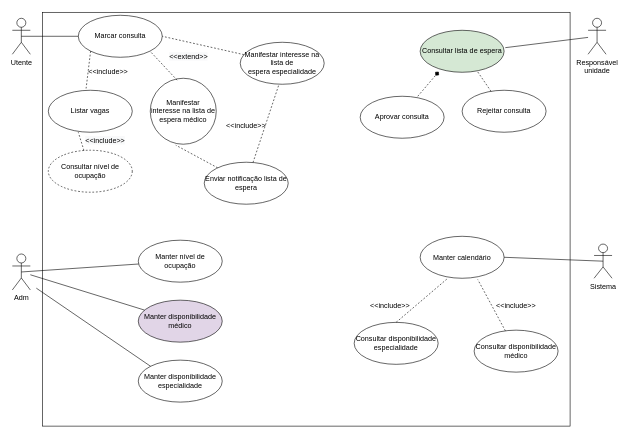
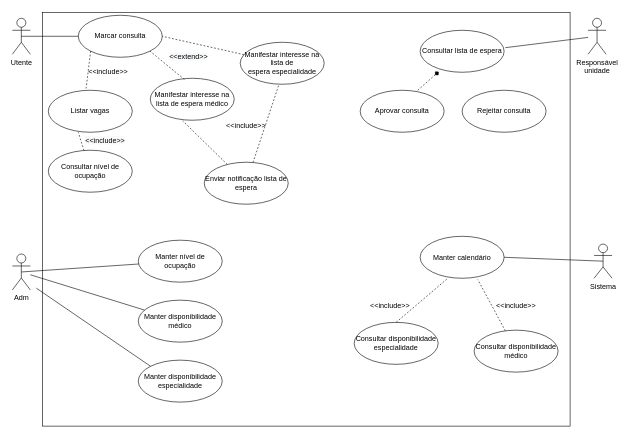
  <mxCell id="0" />
  <mxCell id="1" parent="0" />
  <mxCell id="2" value="" style="rounded=0;whiteSpace=wrap;html=1;" vertex="1" parent="1"><mxGeometry x="70" y="20" width="880" height="690" as="geometry" /></mxCell>
  <mxCell id="3" value="Utente" style="shape=umlActor;verticalLabelPosition=bottom;verticalAlign=top;html=1;outlineConnect=0;" vertex="1" parent="1"><mxGeometry x="20" y="30" width="30" height="60" as="geometry" /></mxCell>
  <mxCell id="4" value="Adm" style="shape=umlActor;verticalLabelPosition=bottom;verticalAlign=top;html=1;outlineConnect=0;" vertex="1" parent="1"><mxGeometry x="20" y="423" width="30" height="60" as="geometry" /></mxCell>
  <mxCell id="5" value="Responsável&lt;br&gt;unidade" style="shape=umlActor;verticalLabelPosition=bottom;verticalAlign=top;html=1;outlineConnect=0;" vertex="1" parent="1"><mxGeometry x="980" y="30" width="30" height="60" as="geometry" /></mxCell>
  <mxCell id="6" value="Sistema" style="shape=umlActor;verticalLabelPosition=bottom;verticalAlign=top;html=1;outlineConnect=0;" vertex="1" parent="1"><mxGeometry x="990" y="406.5" width="30" height="57" as="geometry" /></mxCell>
  <mxCell id="7" value="Marcar consulta" style="ellipse;whiteSpace=wrap;html=1;" vertex="1" parent="1"><mxGeometry x="130" y="25" width="140" height="70" as="geometry" /></mxCell>
- <mxCell id="8" value="Manifestar interesse na lista de espera médico" style="ellipse;whiteSpace=wrap;html=1;" vertex="1" parent="1"><mxGeometry x="250" y="130" width="110" height="110" as="geometry" /></mxCell>
+ <mxCell id="8" value="Manifestar interesse na lista de espera médico" style="ellipse;whiteSpace=wrap;html=1;" vertex="1" parent="1"><mxGeometry x="250" y="130" width="140" height="70" as="geometry" /></mxCell>
  <mxCell id="9" value="Manifestar interesse na lista de espera&amp;nbsp;especialidade" style="ellipse;whiteSpace=wrap;html=1;" vertex="1" parent="1"><mxGeometry x="400" y="70" width="140" height="70" as="geometry" /></mxCell>
  <mxCell id="10" value="" style="endArrow=none;dashed=1;html=1;strokeColor=#000000;entryX=1;entryY=1;entryDx=0;entryDy=0;exitX=0.407;exitY=0.029;exitDx=0;exitDy=0;exitPerimeter=0;" edge="1" parent="1" source="8" target="7"><mxGeometry width="50" height="50" relative="1" as="geometry"><mxPoint x="332" y="107" as="sourcePoint" /><mxPoint x="380" y="75" as="targetPoint" /></mxGeometry></mxCell>
  <mxCell id="11" value="" style="endArrow=none;dashed=1;html=1;strokeColor=#000000;entryX=1;entryY=0.5;entryDx=0;entryDy=0;" edge="1" parent="1" source="9" target="7"><mxGeometry width="50" height="50" relative="1" as="geometry"><mxPoint x="530" y="140" as="sourcePoint" /><mxPoint x="407.02" y="75" as="targetPoint" /></mxGeometry></mxCell>
  <mxCell id="12" value="&lt;span style=&quot;color: rgb(0, 0, 0); font-family: helvetica; font-size: 12px; font-style: normal; font-weight: 400; letter-spacing: normal; text-align: center; text-indent: 0px; text-transform: none; word-spacing: 0px; background-color: rgb(248, 249, 250); display: inline; float: none;&quot;&gt;&amp;lt;&amp;lt;extend&amp;gt;&amp;gt;&lt;/span&gt;" style="text;whiteSpace=wrap;html=1;" vertex="1" parent="1"><mxGeometry x="280" y="80" width="90" height="30" as="geometry" /></mxCell>
  <mxCell id="13" value="Listar vagas" style="ellipse;whiteSpace=wrap;html=1;" vertex="1" parent="1"><mxGeometry x="80" y="150" width="140" height="70" as="geometry" /></mxCell>
  <mxCell id="14" value="" style="endArrow=none;dashed=1;html=1;strokeColor=#000000;exitX=0;exitY=1;exitDx=0;exitDy=0;entryX=0.45;entryY=-0.043;entryDx=0;entryDy=0;entryPerimeter=0;" edge="1" parent="1" source="7" target="13"><mxGeometry width="50" height="50" relative="1" as="geometry"><mxPoint x="350" y="160" as="sourcePoint" /><mxPoint x="400" y="110" as="targetPoint" /></mxGeometry></mxCell>
  <mxCell id="15" value="&amp;lt;&amp;lt;include&amp;gt;&amp;gt;" style="text;html=1;strokeColor=none;fillColor=none;align=center;verticalAlign=middle;whiteSpace=wrap;rounded=0;" vertex="1" parent="1"><mxGeometry x="160" y="110" width="40" height="20" as="geometry" /></mxCell>
  <mxCell id="16" value="" style="endArrow=none;dashed=1;html=1;strokeColor=#000000;entryX=0.386;entryY=1.014;entryDx=0;entryDy=0;entryPerimeter=0;" edge="1" parent="1" source="18" target="8"><mxGeometry width="50" height="50" relative="1" as="geometry"><mxPoint x="234" y="240" as="sourcePoint" /><mxPoint x="290" y="170" as="targetPoint" /></mxGeometry></mxCell>
  <mxCell id="17" value="" style="endArrow=none;dashed=1;html=1;strokeColor=#000000;entryX=0.457;entryY=1.029;entryDx=0;entryDy=0;entryPerimeter=0;" edge="1" parent="1" source="18" target="9"><mxGeometry width="50" height="50" relative="1" as="geometry"><mxPoint x="370" y="220" as="sourcePoint" /><mxPoint x="434" y="180" as="targetPoint" /></mxGeometry></mxCell>
  <mxCell id="18" value="Enviar notificação lista de espera" style="ellipse;whiteSpace=wrap;html=1;" vertex="1" parent="1"><mxGeometry x="340" y="270" width="140" height="70" as="geometry" /></mxCell>
  <mxCell id="19" value="&amp;lt;&amp;lt;include&amp;gt;&amp;gt;" style="text;html=1;strokeColor=none;fillColor=none;align=center;verticalAlign=middle;whiteSpace=wrap;rounded=0;" vertex="1" parent="1"><mxGeometry x="390" y="200" width="40" height="20" as="geometry" /></mxCell>
  <mxCell id="20" value="" style="endArrow=none;html=1;strokeColor=#000000;entryX=0;entryY=0.5;entryDx=0;entryDy=0;exitX=0.5;exitY=0.5;exitDx=0;exitDy=0;exitPerimeter=0;" edge="1" parent="1" source="3" target="7"><mxGeometry width="50" height="50" relative="1" as="geometry"><mxPoint x="64" y="85" as="sourcePoint" /><mxPoint x="114" y="35" as="targetPoint" /></mxGeometry></mxCell>
- <mxCell id="21" value="Consultar nível de ocupação" style="ellipse;whiteSpace=wrap;html=1;dashed=1;" vertex="1" parent="1"><mxGeometry x="80" y="250" width="140" height="70" as="geometry" /></mxCell>
+ <mxCell id="21" value="Consultar nível de ocupação" style="ellipse;whiteSpace=wrap;html=1;" vertex="1" parent="1"><mxGeometry x="80" y="250" width="140" height="70" as="geometry" /></mxCell>
  <mxCell id="22" value="" style="endArrow=none;dashed=1;html=1;strokeColor=#000000;entryX=0.357;entryY=1;entryDx=0;entryDy=0;entryPerimeter=0;" edge="1" parent="1" source="21" target="13"><mxGeometry width="50" height="50" relative="1" as="geometry"><mxPoint x="350" y="170" as="sourcePoint" /><mxPoint x="400" y="120" as="targetPoint" /></mxGeometry></mxCell>
  <mxCell id="23" value="Manter nível de ocupação" style="ellipse;whiteSpace=wrap;html=1;" vertex="1" parent="1"><mxGeometry x="230" y="400" width="140" height="70" as="geometry" /></mxCell>
- <mxCell id="24" value="Manter disponibilidade médico" style="ellipse;whiteSpace=wrap;html=1;fillColor=#e1d5e7;" vertex="1" parent="1"><mxGeometry x="230" y="500" width="140" height="70" as="geometry" /></mxCell>
+ <mxCell id="24" value="Manter disponibilidade médico" style="ellipse;whiteSpace=wrap;html=1;" vertex="1" parent="1"><mxGeometry x="230" y="500" width="140" height="70" as="geometry" /></mxCell>
  <mxCell id="25" value="Manter disponibilidade especialidade" style="ellipse;whiteSpace=wrap;html=1;" vertex="1" parent="1"><mxGeometry x="230" y="600" width="140" height="70" as="geometry" /></mxCell>
  <mxCell id="26" value="" style="endArrow=none;html=1;strokeColor=#000000;exitX=0.5;exitY=0.5;exitDx=0;exitDy=0;exitPerimeter=0;" edge="1" parent="1" source="4" target="23"><mxGeometry width="50" height="50" relative="1" as="geometry"><mxPoint x="350" y="550" as="sourcePoint" /><mxPoint x="400" y="500" as="targetPoint" /></mxGeometry></mxCell>
  <mxCell id="27" value="" style="endArrow=none;html=1;strokeColor=#000000;" edge="1" parent="1" source="4" target="24"><mxGeometry width="50" height="50" relative="1" as="geometry"><mxPoint x="350" y="550" as="sourcePoint" /><mxPoint x="400" y="500" as="targetPoint" /></mxGeometry></mxCell>
  <mxCell id="28" value="" style="endArrow=none;html=1;strokeColor=#000000;entryX=0;entryY=0;entryDx=0;entryDy=0;" edge="1" parent="1" target="25"><mxGeometry width="50" height="50" relative="1" as="geometry"><mxPoint x="60" y="480" as="sourcePoint" /><mxPoint x="120" y="590" as="targetPoint" /></mxGeometry></mxCell>
  <mxCell id="29" value="&lt;span style=&quot;color: rgb(0, 0, 0); font-family: helvetica; font-size: 12px; font-style: normal; font-weight: 400; letter-spacing: normal; text-align: center; text-indent: 0px; text-transform: none; word-spacing: 0px; background-color: rgb(248, 249, 250); display: inline; float: none;&quot;&gt;&amp;lt;&amp;lt;include&amp;gt;&amp;gt;&lt;/span&gt;" style="text;whiteSpace=wrap;html=1;" vertex="1" parent="1"><mxGeometry x="140" y="220" width="90" height="30" as="geometry" /></mxCell>
- <mxCell id="30" value="Consultar lista de espera" style="ellipse;whiteSpace=wrap;html=1;fillColor=#d5e8d4;" vertex="1" parent="1"><mxGeometry x="700" y="50" width="140" height="70" as="geometry" /></mxCell>
- <mxCell id="31" value="Aprovar consulta" style="ellipse;whiteSpace=wrap;html=1;" vertex="1" parent="1"><mxGeometry x="600" y="160" width="140" height="70" as="geometry" /></mxCell>
+ <mxCell id="30" value="Consultar lista de espera" style="ellipse;whiteSpace=wrap;html=1;" vertex="1" parent="1"><mxGeometry x="700" y="50" width="140" height="70" as="geometry" /></mxCell>
+ <mxCell id="31" value="Aprovar consulta" style="ellipse;whiteSpace=wrap;html=1;" vertex="1" parent="1"><mxGeometry x="600" y="150" width="140" height="70" as="geometry" /></mxCell>
  <mxCell id="32" value="Rejeitar consulta" style="ellipse;whiteSpace=wrap;html=1;" vertex="1" parent="1"><mxGeometry x="770" y="150" width="140" height="70" as="geometry" /></mxCell>
  <mxCell id="33" value="" style="endArrow=diamond;dashed=1;html=1;strokeColor=#000000;entryX=0.221;entryY=0.986;entryDx=0;entryDy=0;entryPerimeter=0;exitX=0.686;exitY=0;exitDx=0;exitDy=0;exitPerimeter=0;" edge="1" parent="1" source="31" target="30"><mxGeometry width="50" height="50" relative="1" as="geometry"><mxPoint x="660" y="150" as="sourcePoint" /><mxPoint x="710" y="100" as="targetPoint" /></mxGeometry></mxCell>
- <mxCell id="34" value="" style="endArrow=none;dashed=1;html=1;strokeColor=#000000;entryX=0.679;entryY=0.971;entryDx=0;entryDy=0;entryPerimeter=0;" edge="1" parent="1" source="32" target="30"><mxGeometry width="50" height="50" relative="1" as="geometry"><mxPoint x="590" y="140" as="sourcePoint" /><mxPoint x="650" y="110" as="targetPoint" /></mxGeometry></mxCell>
  <mxCell id="35" value="" style="endArrow=none;html=1;strokeColor=#000000;exitX=1.014;exitY=0.414;exitDx=0;exitDy=0;exitPerimeter=0;" edge="1" parent="1" source="30" target="5"><mxGeometry width="50" height="50" relative="1" as="geometry"><mxPoint x="920" y="110" as="sourcePoint" /><mxPoint x="970" y="60" as="targetPoint" /></mxGeometry></mxCell>
  <mxCell id="36" value="Manter calendário" style="ellipse;whiteSpace=wrap;html=1;" vertex="1" parent="1"><mxGeometry x="700" y="393.5" width="140" height="70" as="geometry" /></mxCell>
  <mxCell id="37" value="Consultar disponibilidade especialidade" style="ellipse;whiteSpace=wrap;html=1;" vertex="1" parent="1"><mxGeometry x="590" y="537" width="140" height="70" as="geometry" /></mxCell>
  <mxCell id="38" value="Consultar disponibilidade médico" style="ellipse;whiteSpace=wrap;html=1;" vertex="1" parent="1"><mxGeometry x="790" y="550" width="140" height="70" as="geometry" /></mxCell>
  <mxCell id="39" value="" style="endArrow=none;dashed=1;html=1;strokeColor=#000000;exitX=0.5;exitY=0;exitDx=0;exitDy=0;entryX=0.321;entryY=1.014;entryDx=0;entryDy=0;entryPerimeter=0;" edge="1" parent="1" source="37" target="36"><mxGeometry width="50" height="50" relative="1" as="geometry"><mxPoint x="620" y="550" as="sourcePoint" /><mxPoint x="670" y="500" as="targetPoint" /></mxGeometry></mxCell>
  <mxCell id="40" value="" style="endArrow=none;dashed=1;html=1;strokeColor=#000000;entryX=0.686;entryY=1.029;entryDx=0;entryDy=0;entryPerimeter=0;" edge="1" parent="1" source="38" target="36"><mxGeometry width="50" height="50" relative="1" as="geometry"><mxPoint x="620" y="550" as="sourcePoint" /><mxPoint x="670" y="500" as="targetPoint" /></mxGeometry></mxCell>
  <mxCell id="41" value="&amp;lt;&amp;lt;include&amp;gt;&amp;gt;" style="text;html=1;strokeColor=none;fillColor=none;align=center;verticalAlign=middle;whiteSpace=wrap;rounded=0;" vertex="1" parent="1"><mxGeometry x="630" y="500" width="40" height="20" as="geometry" /></mxCell>
  <mxCell id="42" value="&amp;lt;&amp;lt;include&amp;gt;&amp;gt;" style="text;html=1;strokeColor=none;fillColor=none;align=center;verticalAlign=middle;whiteSpace=wrap;rounded=0;" vertex="1" parent="1"><mxGeometry x="840" y="500" width="40" height="20" as="geometry" /></mxCell>
  <mxCell id="43" value="" style="endArrow=none;html=1;strokeColor=#000000;entryX=0.5;entryY=0.5;entryDx=0;entryDy=0;entryPerimeter=0;exitX=1;exitY=0.5;exitDx=0;exitDy=0;" edge="1" parent="1" source="36" target="6"><mxGeometry width="50" height="50" relative="1" as="geometry"><mxPoint x="620" y="400" as="sourcePoint" /><mxPoint x="670" y="350" as="targetPoint" /></mxGeometry></mxCell>
